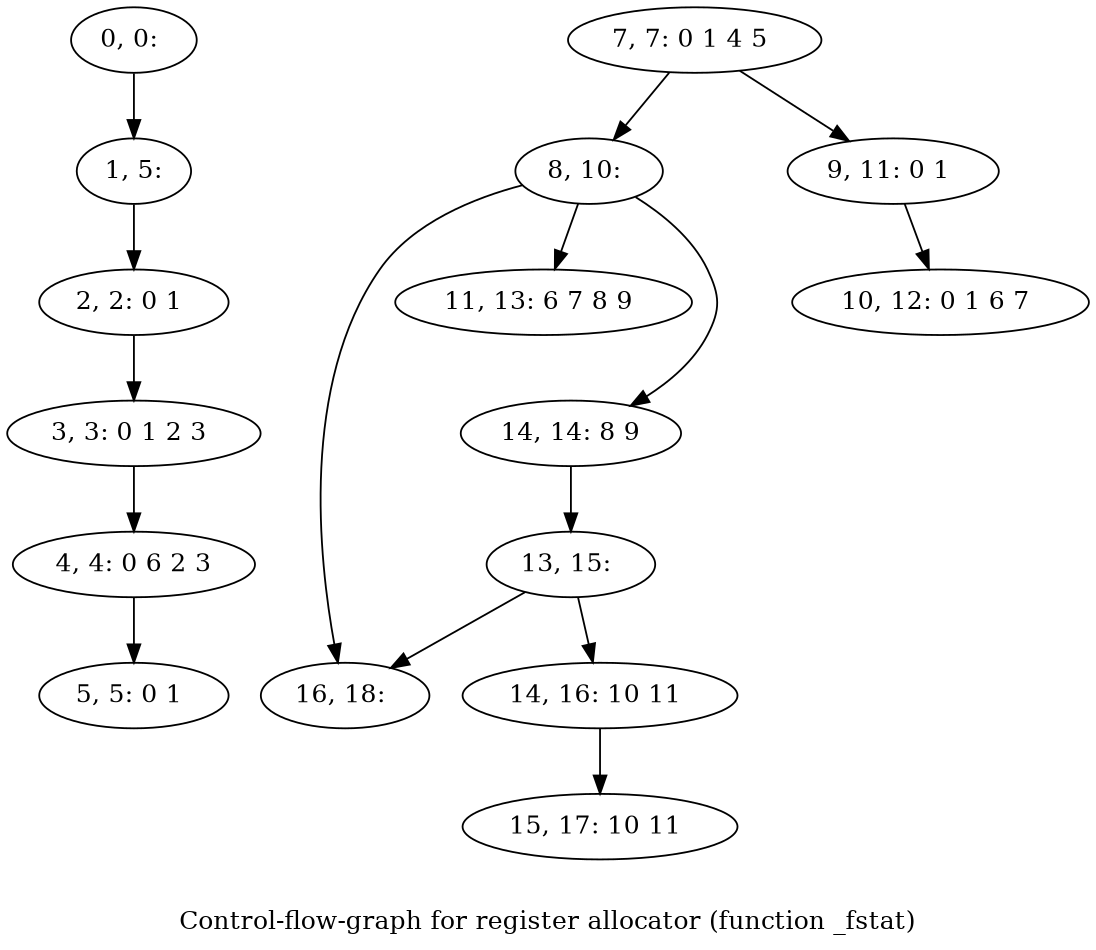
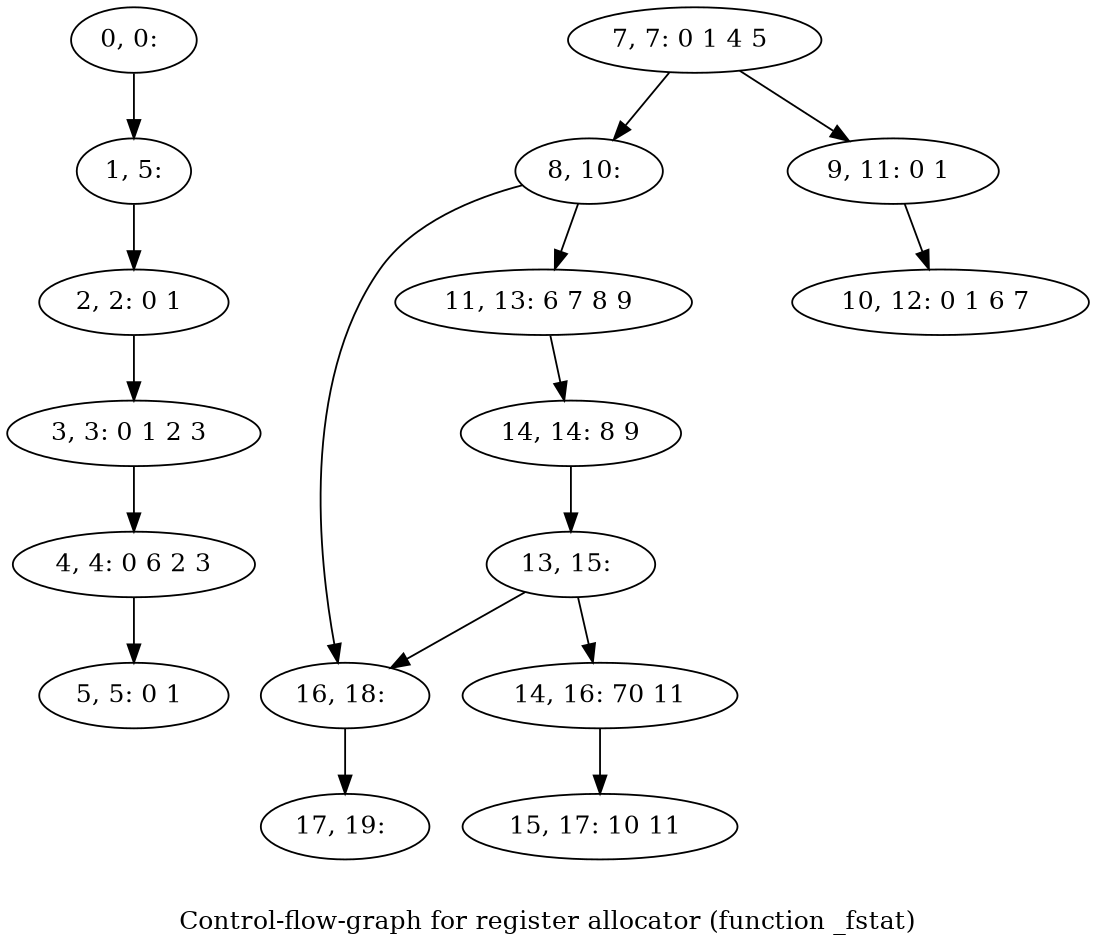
  digraph {
    label="Control-flow-graph for register allocator (function _fstat)"
    n1 [label="0, 0: "]
    n2 [label="1, 5:"]
    n3 [label="2, 2: 0 1 "]
    n4 [label="3, 3: 0 1 2 3 "]
    n5 [label="4, 4: 0 6 2 3"]
    n6 [label="5, 5: 0 1 "]
    n7 [label="7, 7: 0 1 4 5 "]
    n8 [label="8, 10: "]
    n9 [label="9, 11: 0 1 "]
    n10 [label="16, 18: "]
    n11 [label="11, 13: 6 7 8 9 "]
    n12 [label="10, 12: 0 1 6 7 "]
+   n13 [label="17, 19: "]
    n14 [label="14, 14: 8 9"]
    n15 [label="13, 15: "]
-   n16 [label="14, 16: 10 11 "]
+   n16 [label="14, 16: 70 11"]
    n17 [label="15, 17: 10 11 "]
    n1 -> n2
    n2 -> n3
    n3 -> n4
    n4 -> n5
    n5 -> n6
    n7 -> n8
    n7 -> n9
    n8 -> n10
    n8 -> n11
    n9 -> n12
-   n8 -> n14
+   n10 -> n13
+   n11 -> n14
    n14 -> n15
    n15 -> n10
    n15 -> n16
    n16 -> n17
  }
